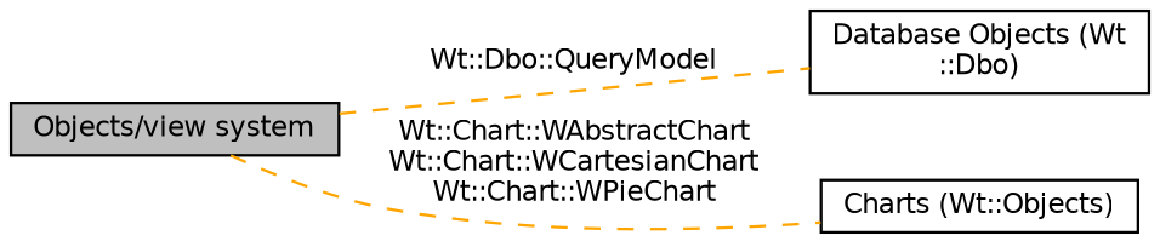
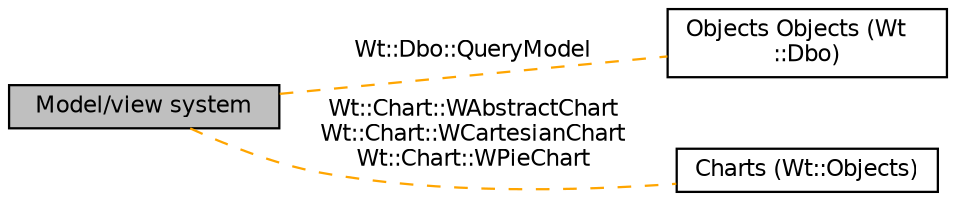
  digraph {
    rankdir=LR
    node [color=black fillcolor=white fontname=Helvetica fontsize=10 shape=box style=filled]
    edge [color=orange dir=none fontname=Helvetica fontsize=10 labelfontname=Helvetica labelfontsize=10 shape=plaintext style=dashed]
-   n1 [height=0.2 label="Database Objects (Wt\l::Dbo)" width=0.4]
+   n1 [height=0.2 label="Objects Objects (Wt\l::Dbo)" width=0.4]
    n2 [height=0.2 label="Charts (Wt::Objects)" width=0.4]
-   n3 [fillcolor=grey75 fontcolor=black height=0.2 label="Objects/view system" width=0.4]
+   n3 [fillcolor=grey75 fontcolor=black height=0.2 label="Model/view system" width=0.4]
    n3 -> n1 [label="Wt::Dbo::QueryModel"]
    n3 -> n2 [label="Wt::Chart::WAbstractChart\nWt::Chart::WCartesianChart\nWt::Chart::WPieChart"]
  }
